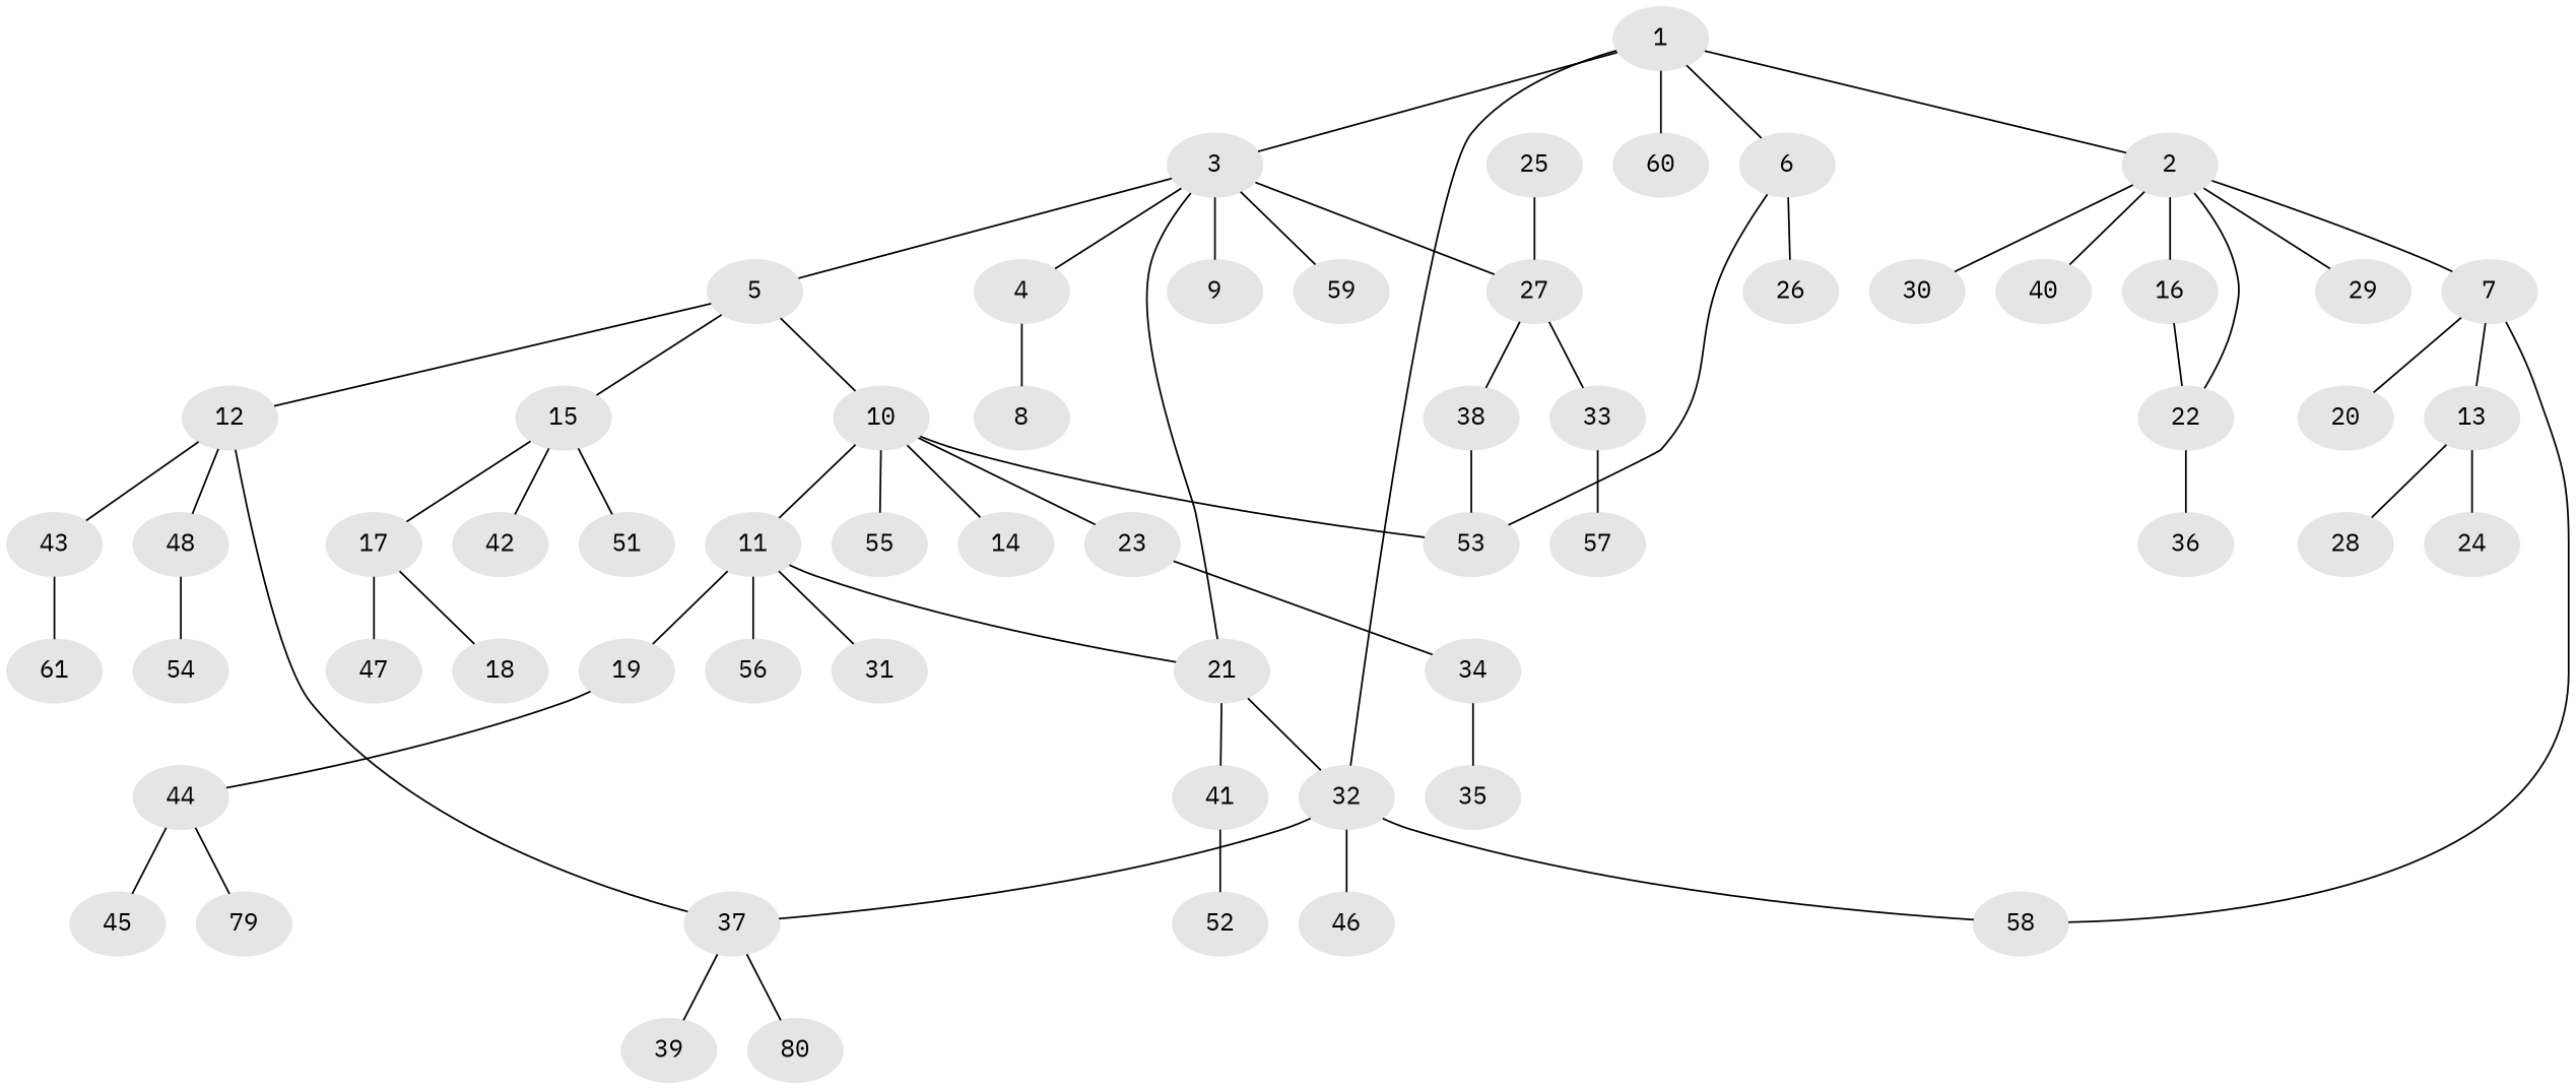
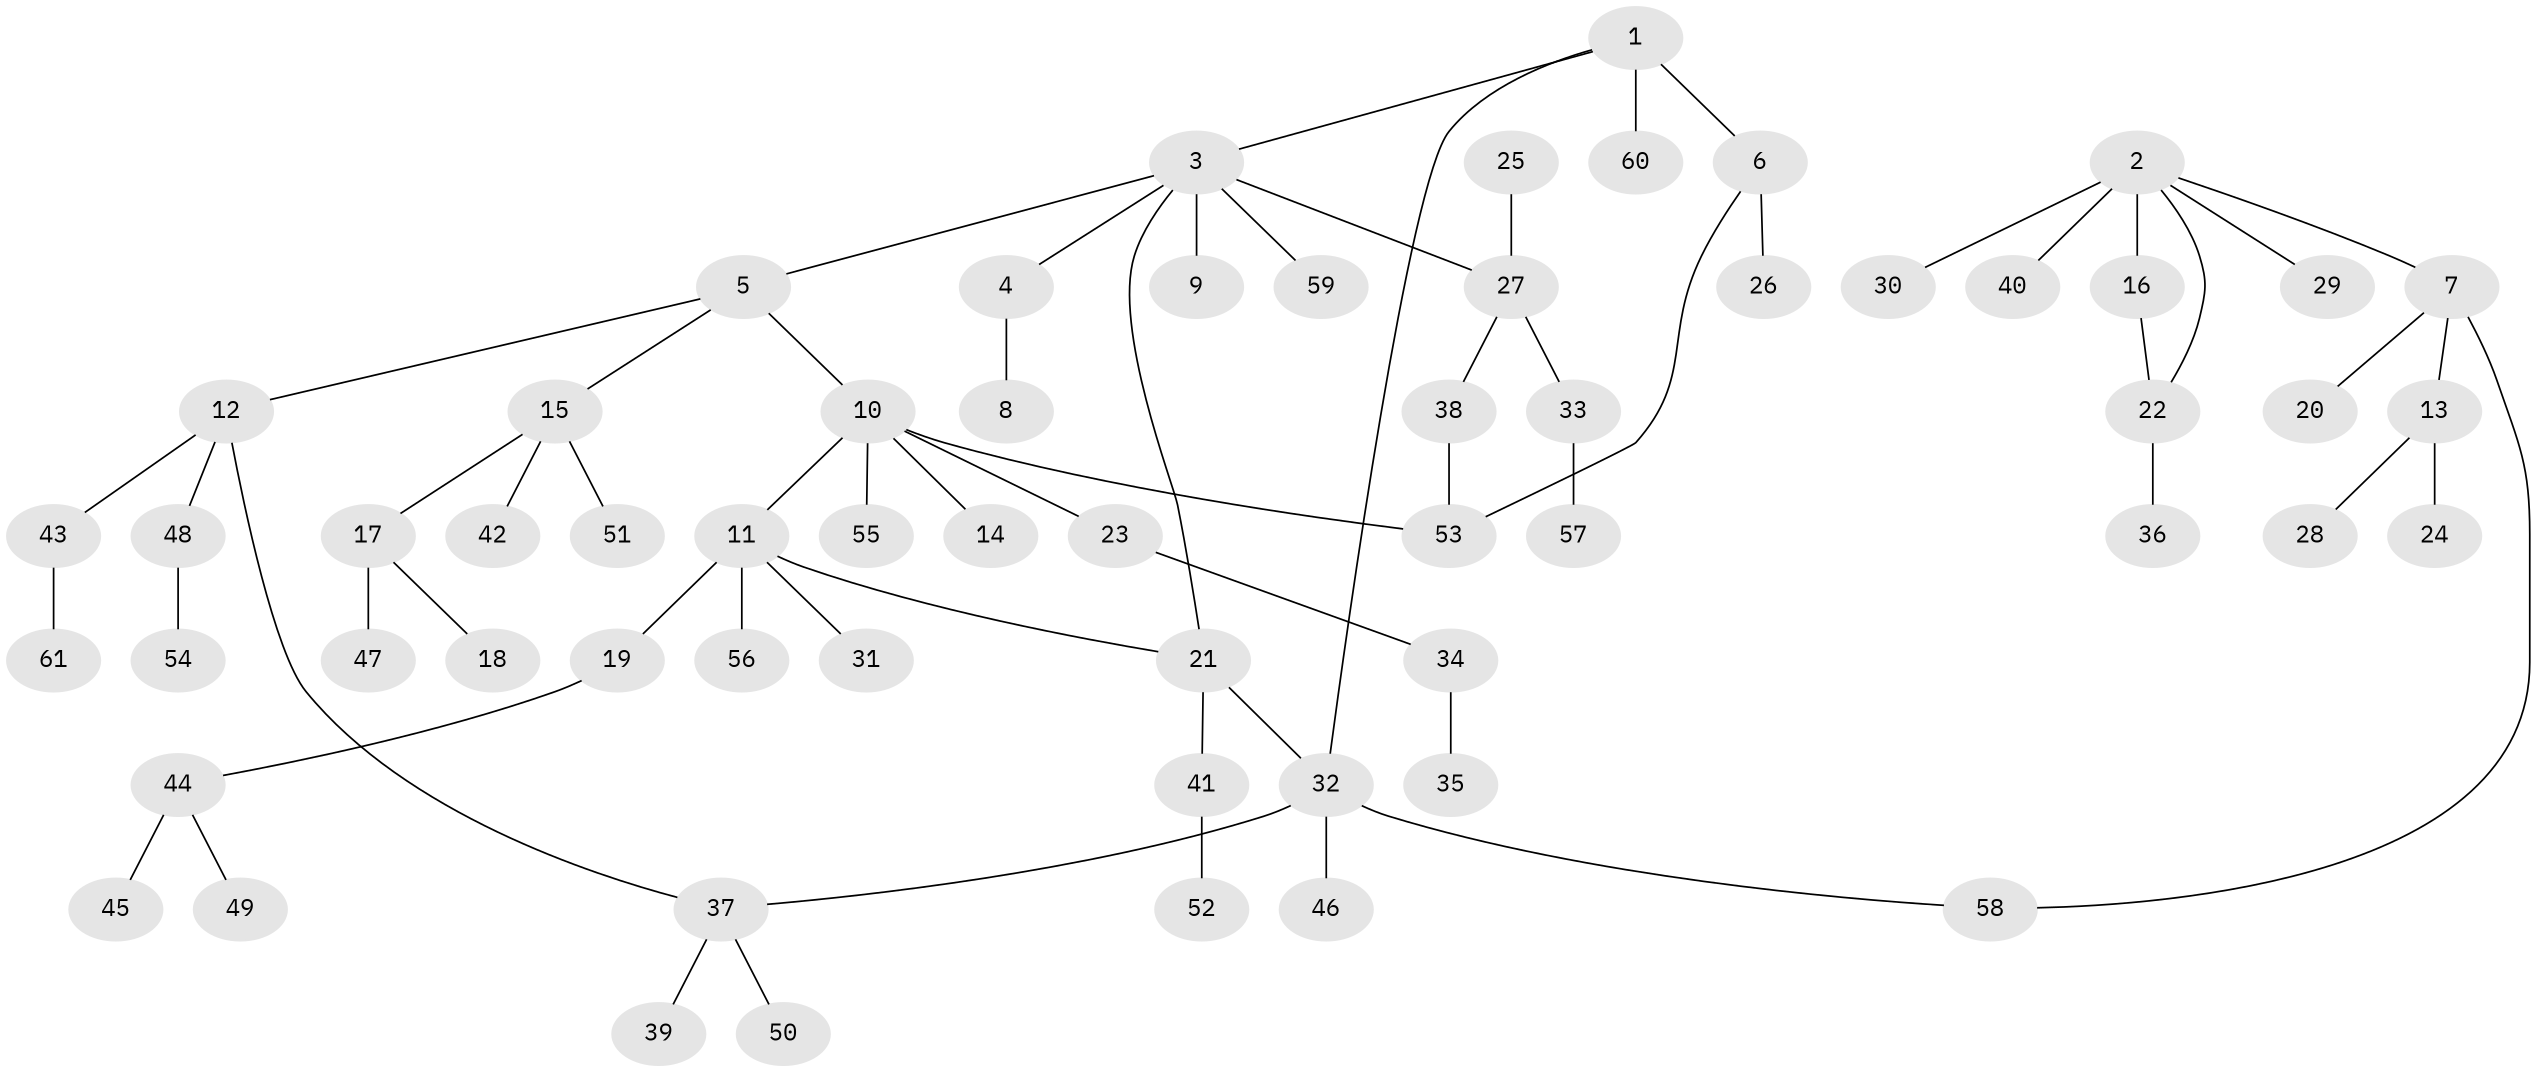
  graph {
    fontname="IBM Plex Mono"
    node [color=gray90 fontname="IBM Plex Mono" style=filled]
    edge [fontname="IBM Plex Mono"]
    1
    2
    3
    6
    32
    60
    7
    16
    22
    29
    30
    40
    4
    5
    9
    21
    27
    59
    26
    53
    58
    37
    46
    13
    20
    36
    8
    10
    12
    15
    41
    33
    38
    11
    14
    23
    55
    43
    48
    17
    42
    51
    24
    28
    19
    31
    56
    34
    44
    39
-   50 [label=80]
+   50
    61
    54
    25
    18
    47
    45
-   49 [label=79]
+   49
    52
    35
    57
-   1 -- 2
    1 -- 3
    1 -- 6
    1 -- 32
    1 -- 60
    2 -- 7
    2 -- 16
    2 -- 22
    2 -- 29
    2 -- 30
    2 -- 40
    3 -- 4
    3 -- 5
    3 -- 9
    3 -- 21
    3 -- 27
    3 -- 59
    6 -- 26
    6 -- 53
    32 -- 58
    32 -- 37
    32 -- 46
    7 -- 58
    7 -- 13
    7 -- 20
    16 -- 22
    22 -- 36
    4 -- 8
    5 -- 10
    5 -- 12
    5 -- 15
    21 -- 32
    21 -- 41
    27 -- 33
    27 -- 38
    37 -- 39
    37 -- 50
    13 -- 24
    13 -- 28
    10 -- 53
    10 -- 11
    10 -- 14
    10 -- 23
    10 -- 55
    12 -- 37
    12 -- 43
    12 -- 48
    15 -- 17
    15 -- 42
    15 -- 51
    41 -- 52
    33 -- 57
    38 -- 53
    11 -- 21
    11 -- 19
    11 -- 31
    11 -- 56
    23 -- 34
    43 -- 61
    48 -- 54
    17 -- 18
    17 -- 47
    19 -- 44
    34 -- 35
    44 -- 45
    44 -- 49
    25 -- 27
  }
